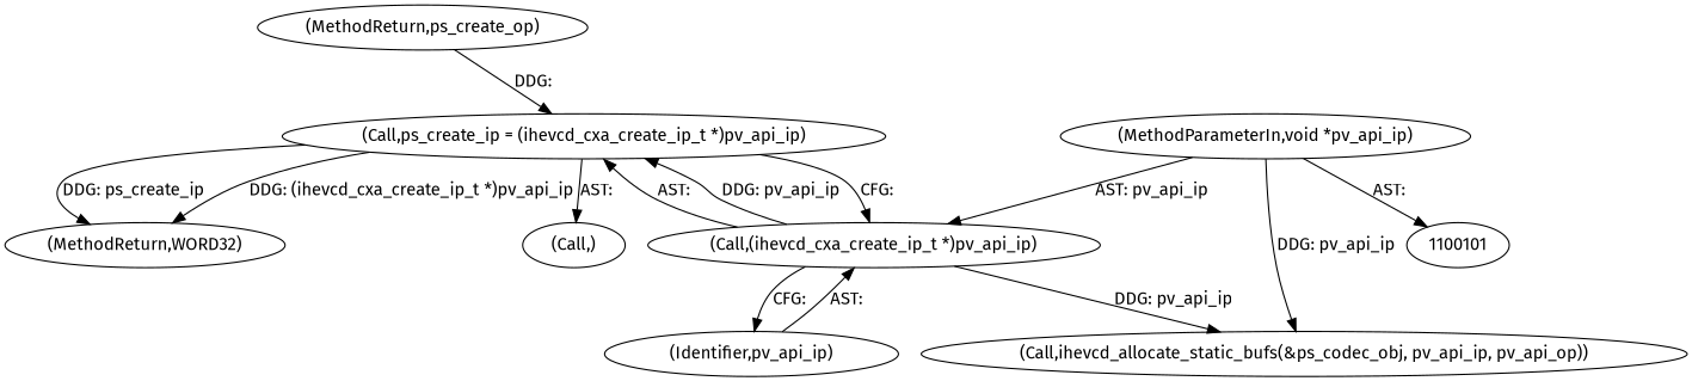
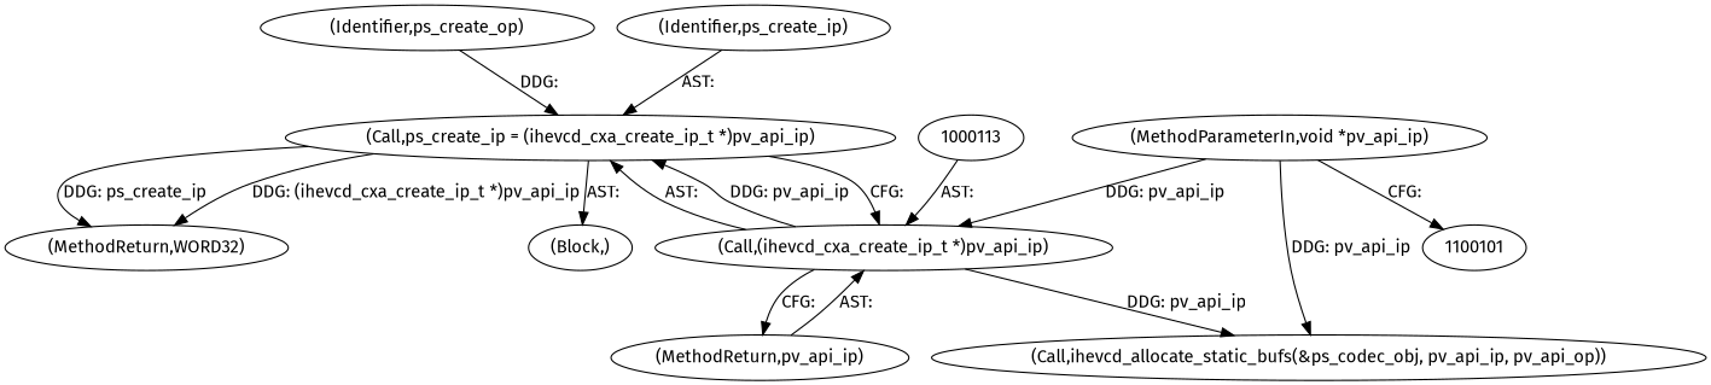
  digraph {
    fontname="Fira Sans"
    node [fontname="Fira Sans"]
    edge [fontname="Fira Sans"]
    n1 [label="(Call,ps_create_ip = (ihevcd_cxa_create_ip_t *)pv_api_ip)"]
    n2 [label="(Call,(ihevcd_cxa_create_ip_t *)pv_api_ip)"]
    n3 [label="(MethodReturn,WORD32)"]
-   n4 [label="(Call,)"]
+   n4 [label="(Block,)"]
    n5 [label="(Call,ihevcd_allocate_static_bufs(&ps_codec_obj, pv_api_ip, pv_api_op))"]
-   n6 [label="(Identifier,pv_api_ip)"]
+   n6 [label="(MethodReturn,pv_api_ip)"]
    n7 [label="(MethodParameterIn,void *pv_api_ip)"]
    n8 [label=1100101]
-   n9 [label="(MethodReturn,ps_create_op)"]
+   n9 [label="(Identifier,ps_create_op)"]
+   n10 [label="(Identifier,ps_create_ip)"]
+   1000113
    n1 -> n2 [label="CFG: "]
    n1 -> n3 [label="DDG: (ihevcd_cxa_create_ip_t *)pv_api_ip"]
    n1 -> n3 [label="DDG: ps_create_ip"]
    n1 -> n4 [label="AST: "]
    n2 -> n1 [label="AST: "]
    n2 -> n1 [label="DDG: pv_api_ip"]
    n2 -> n5 [label="DDG: pv_api_ip"]
    n2 -> n6 [label="CFG: "]
    n6 -> n2 [label="AST: "]
-   n7 -> n2 [label="AST: pv_api_ip"]
+   n7 -> n2 [label="DDG: pv_api_ip"]
    n7 -> n5 [label="DDG: pv_api_ip"]
-   n7 -> n8 [label="AST: "]
+   n7 -> n8 [label="CFG: "]
    n9 -> n1 [label="DDG: "]
+   n10 -> n1 [label="AST: "]
+   1000113 -> n2 [label="AST: "]
  }
